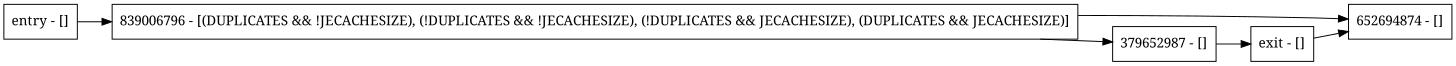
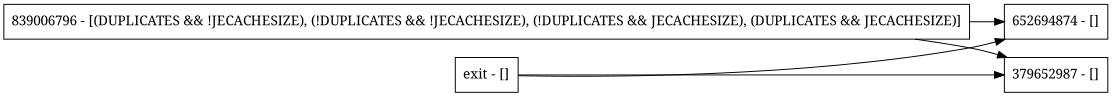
  digraph {
    fontname="Noto Serif"
    rankdir=LR
    node [fontname="Noto Serif" shape=record]
    edge [fontname="Noto Serif"]
-   n1 [label="entry - []"]
    n2 [label="839006796 - [(DUPLICATES && !JECACHESIZE), (!DUPLICATES && !JECACHESIZE), (!DUPLICATES && JECACHESIZE), (DUPLICATES && JECACHESIZE)]"]
    n3 [label="652694874 - []"]
    n4 [label="379652987 - []"]
    n5 [label="exit - []"]
-   n1 -> n2
    n2 -> n3
    n2 -> n4
-   n4 -> n5
+   n5 -> n4
    n5 -> n3
  }
